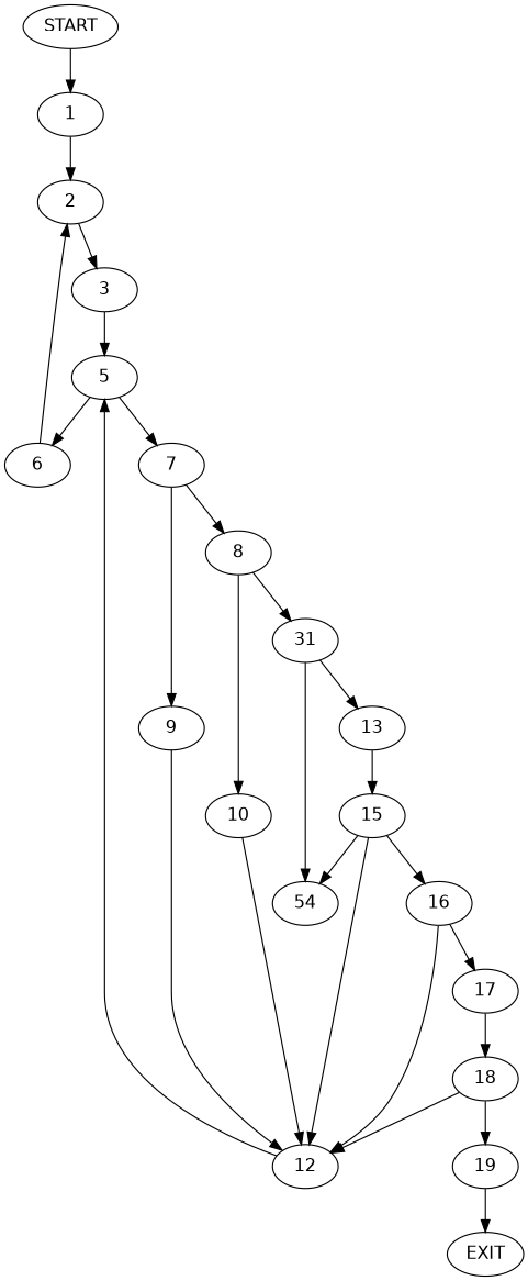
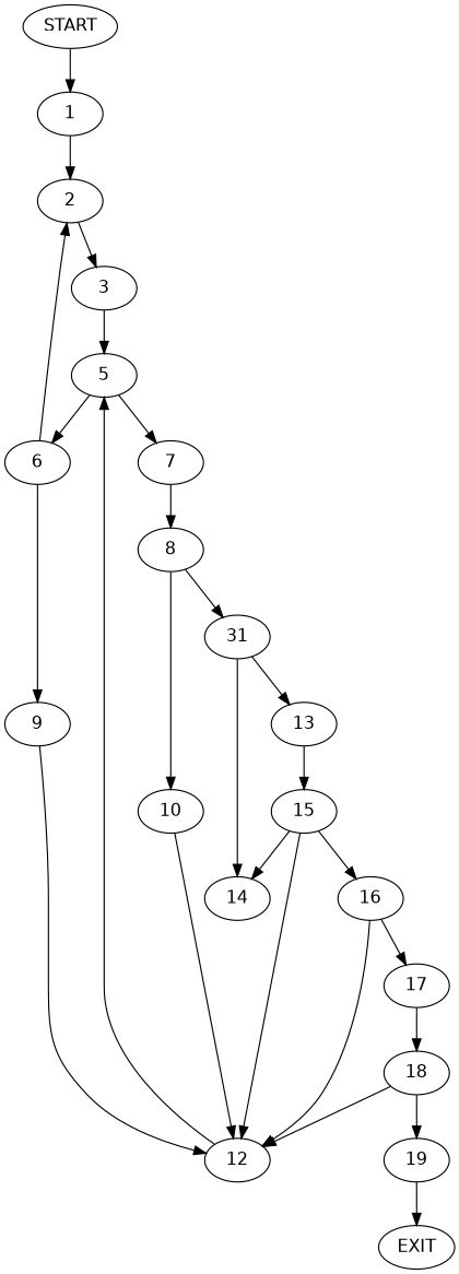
  digraph {
    fontname="DejaVu Sans"
    node [fontname="DejaVu Sans"]
    edge [fontname="DejaVu Sans"]
    n1 [label=START]
    1
    2
    n4 [label=EXIT]
    3
    5
    6
    7
    8
    9
    10
    n12 [label=31]
    12
    13
-   14 [label=54]
+   14
    15
    16
    17
    18
    19
    n1 -> 1
    1 -> 2
    2 -> 3
    3 -> 5
    5 -> 6
    5 -> 7
    6 -> 2
    7 -> 8
-   7 -> 9
+   6 -> 9
    8 -> 10
    8 -> n12
    9 -> 12
    10 -> 12
    n12 -> 13
    n12 -> 14
    12 -> 5
    13 -> 15
    15 -> 12
    15 -> 14
    15 -> 16
    16 -> 12
    16 -> 17
    17 -> 18
    18 -> 12
    18 -> 19
    19 -> n4
  }
